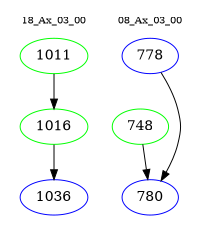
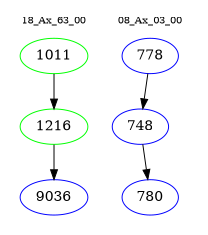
  digraph {
    node [color=green]
    edge [color=black]
    n1 [label=1011]
-   n2 [label=1016]
-   n3 [color=blue label=1036]
+   n2 [label=1216]
+   n3 [color=blue label=9036]
    n4 [color=blue label=778]
-   n5 [label=748]
+   n5 [color=blue label=748]
    n6 [color=blue label=780]
    subgraph cluster_1 {
      color=white
      fontsize=10
-     label="18_Ax_03_00"
+     label="18_Ax_63_00"
      n1
      n2
      n3
    }
    subgraph cluster_2 {
      color=white
      fontsize=10
      label="08_Ax_03_00"
      n4
      n5
      n6
    }
    n1 -> n2
    n2 -> n3
-   n4 -> n6
+   n4 -> n5
    n5 -> n6
  }
